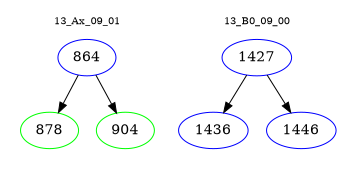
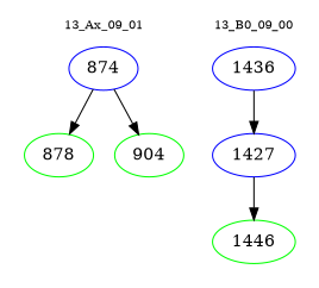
  digraph {
    node [color=green]
    edge [color=black]
    n1 [label=878]
-   n2 [color=blue label=864]
+   n2 [color=blue label=874]
    n3 [label=904]
    n4 [color=blue label=1436]
    n5 [color=blue label=1427]
-   n6 [color=blue label=1446]
+   n6 [label=1446]
    subgraph cluster_1 {
      color=white
      fontsize=10
      label="13_Ax_09_01"
      n1
      n2
      n3
    }
    subgraph cluster_2 {
      color=white
      fontsize=10
      label="13_B0_09_00"
      n4
      n5
      n6
    }
    n2 -> n1
    n2 -> n3
-   n5 -> n4
+   n4 -> n5
    n5 -> n6
  }
